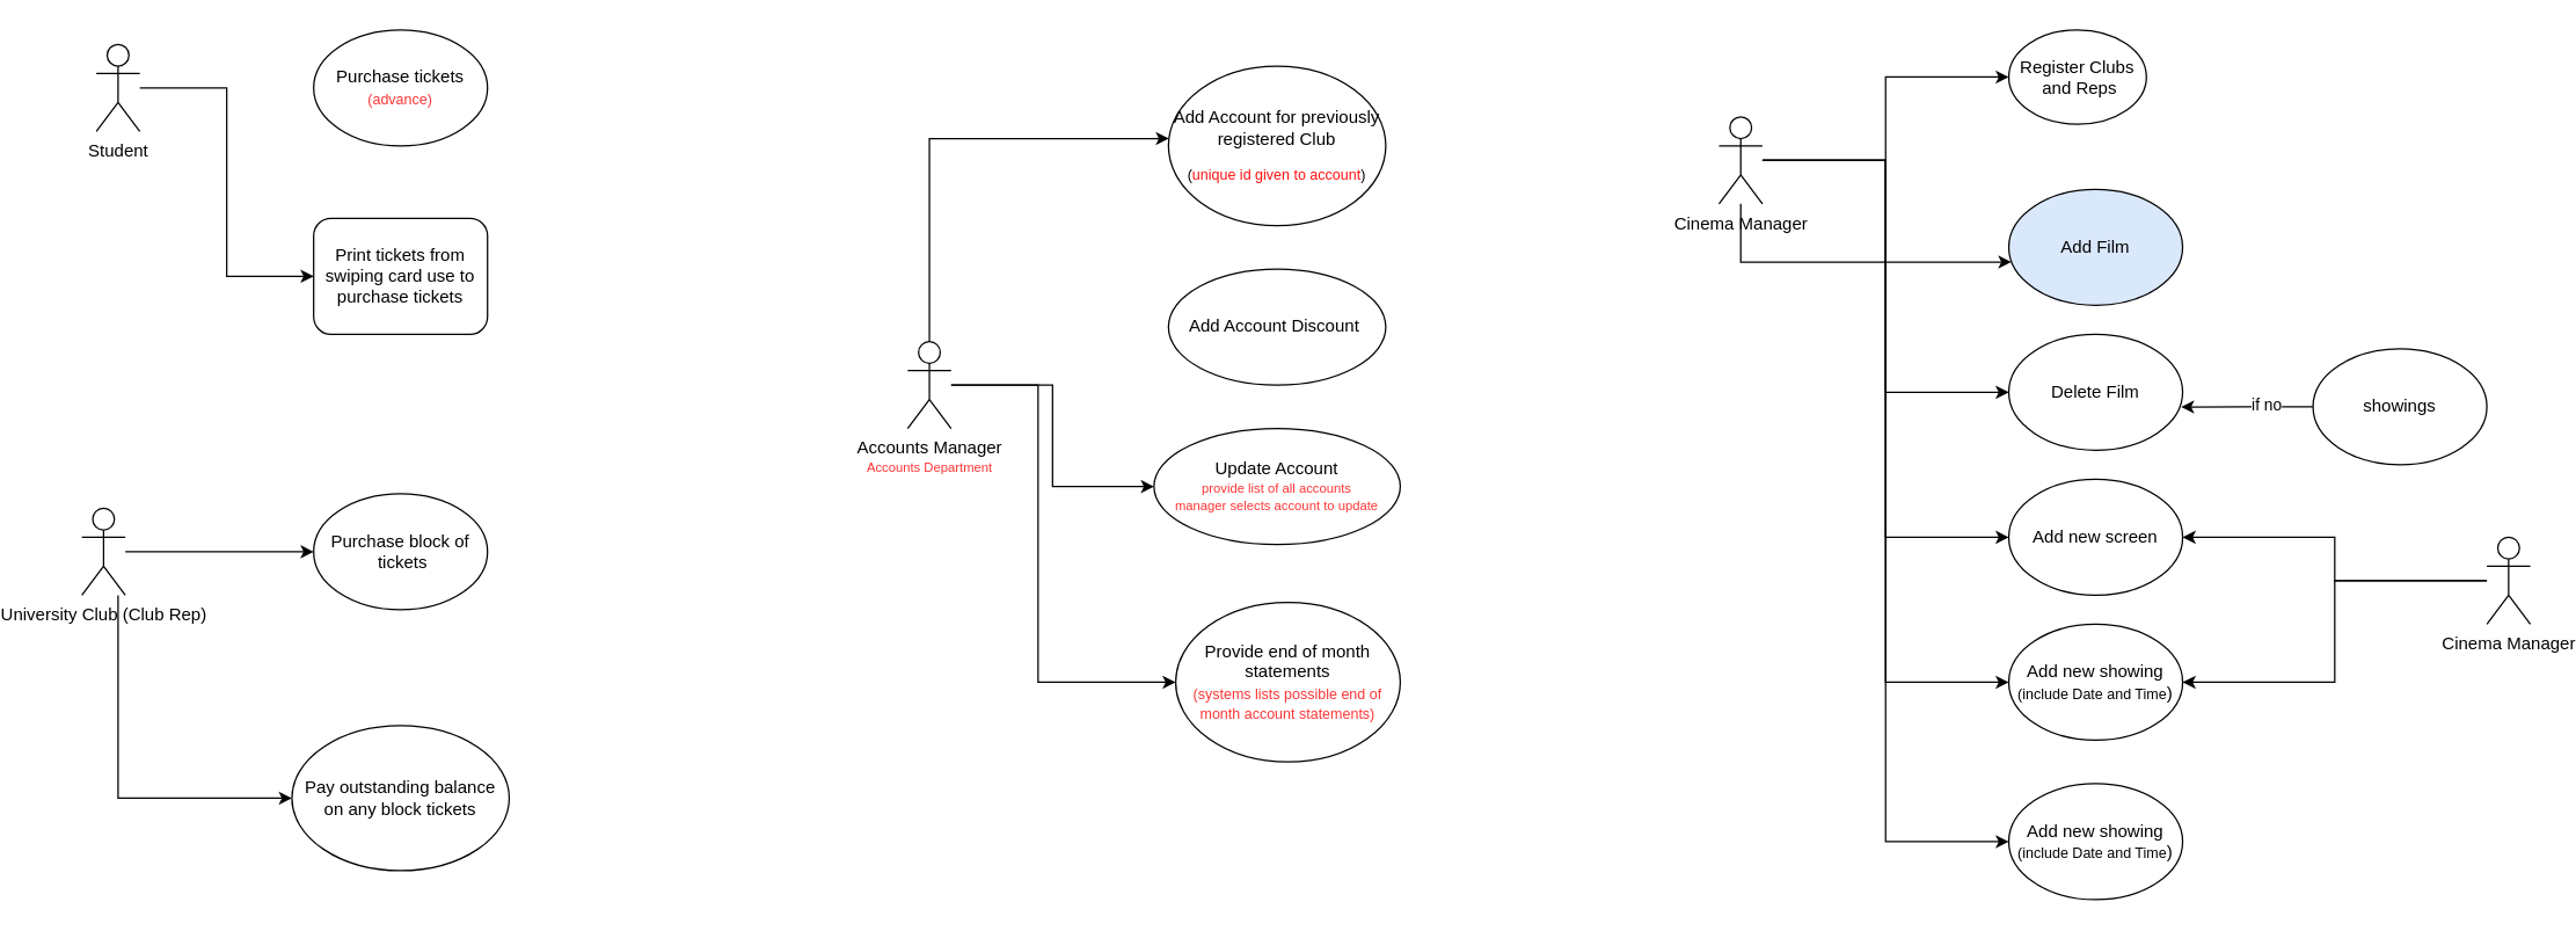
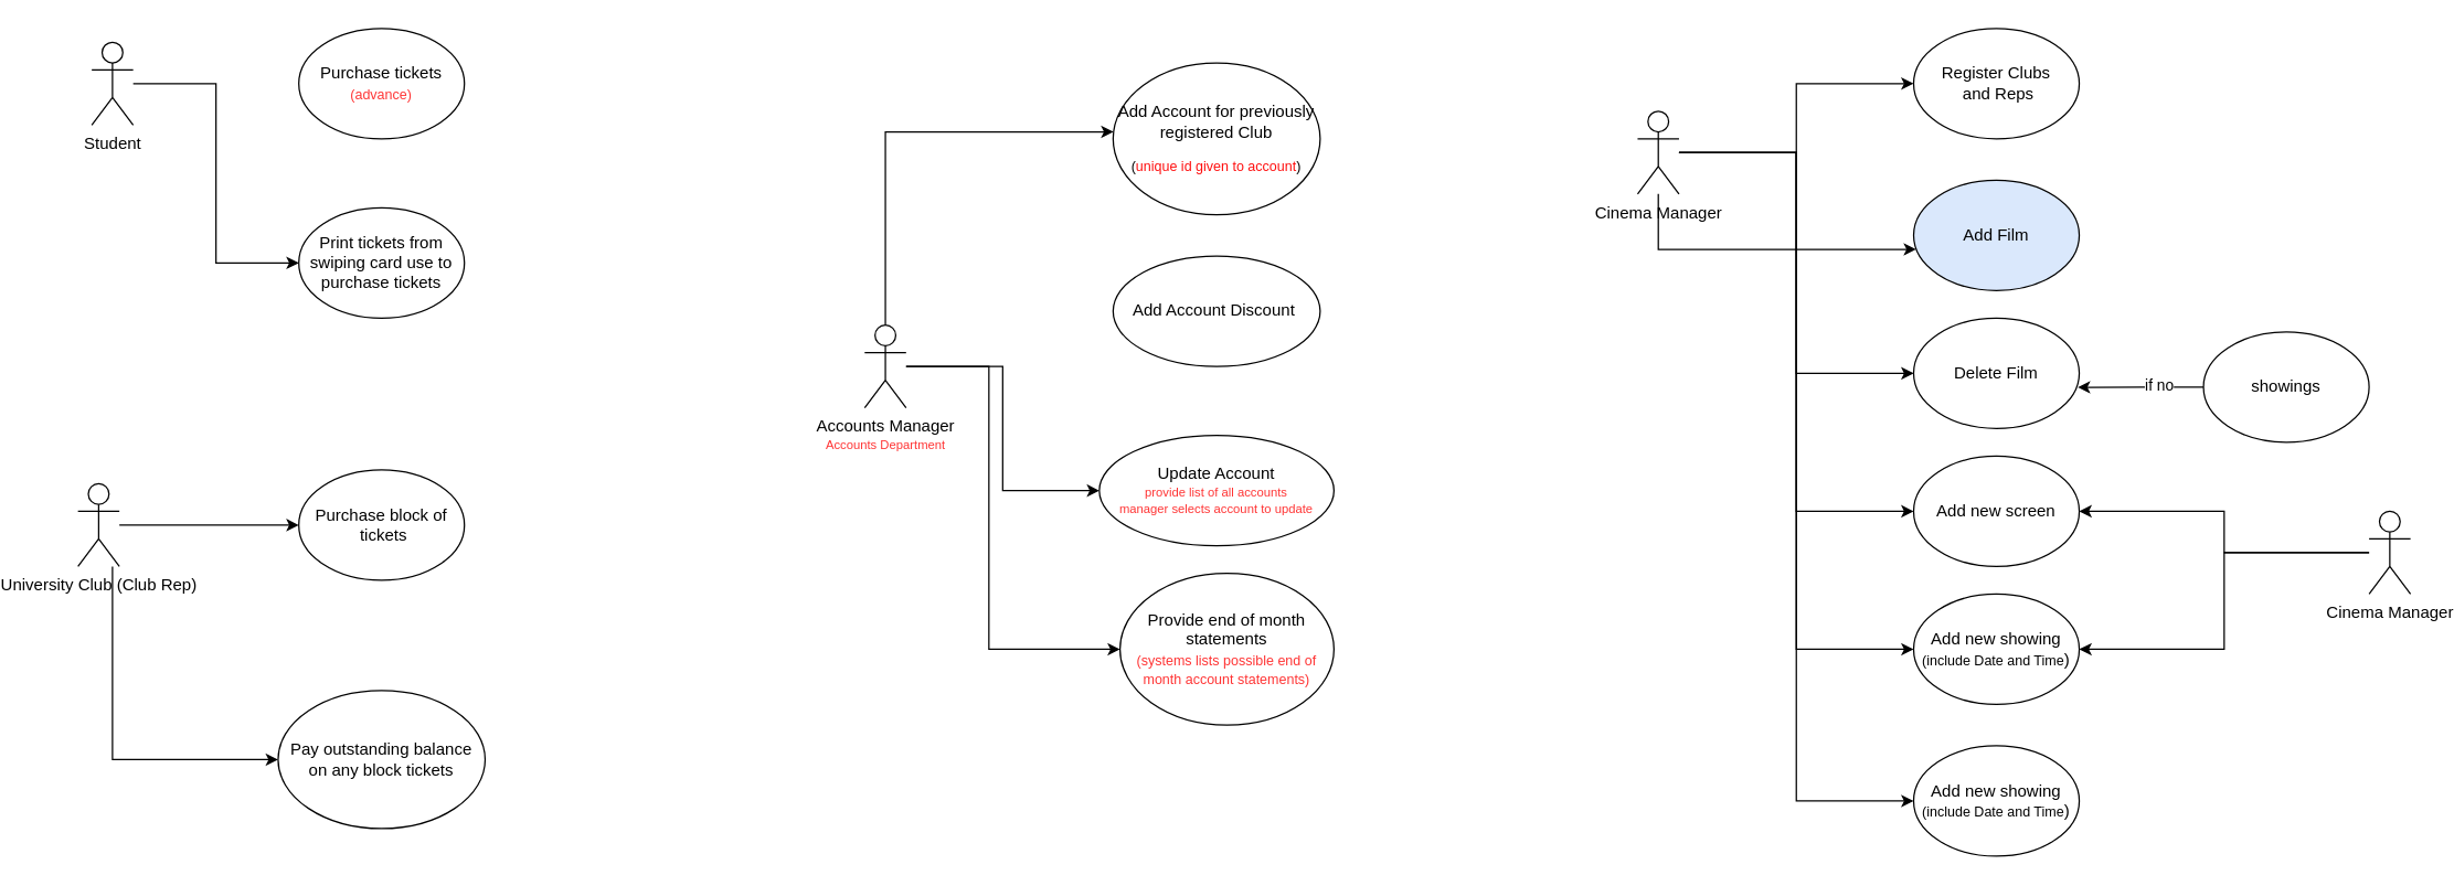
  <mxCell id="0" />
  <mxCell id="1" parent="0" />
  <mxCell id="2" style="edgeStyle=orthogonalEdgeStyle;rounded=0;orthogonalLoop=1;jettySize=auto;html=1;entryX=0;entryY=0.5;entryDx=0;entryDy=0;fontSize=10;fontColor=#FF3333;" edge="1" parent="1" source="3" target="35"><mxGeometry relative="1" as="geometry" /></mxCell>
  <mxCell id="3" value="Student&lt;br&gt;" style="shape=umlActor;verticalLabelPosition=bottom;verticalAlign=top;html=1;outlineConnect=0;" vertex="1" parent="1"><mxGeometry x="30" y="30" width="30" height="60" as="geometry" /></mxCell>
  <mxCell id="4" style="edgeStyle=orthogonalEdgeStyle;rounded=0;orthogonalLoop=1;jettySize=auto;html=1;" edge="1" parent="1" source="10" target="16"><mxGeometry relative="1" as="geometry" /></mxCell>
  <mxCell id="5" style="edgeStyle=orthogonalEdgeStyle;rounded=0;orthogonalLoop=1;jettySize=auto;html=1;entryX=0.015;entryY=0.627;entryDx=0;entryDy=0;entryPerimeter=0;" edge="1" parent="1" source="10" target="17"><mxGeometry relative="1" as="geometry"><Array as="points"><mxPoint x="1165" y="180" /></Array></mxGeometry></mxCell>
  <mxCell id="6" style="edgeStyle=orthogonalEdgeStyle;rounded=0;orthogonalLoop=1;jettySize=auto;html=1;entryX=0;entryY=0.5;entryDx=0;entryDy=0;" edge="1" parent="1" source="10" target="18"><mxGeometry relative="1" as="geometry" /></mxCell>
  <mxCell id="7" style="edgeStyle=orthogonalEdgeStyle;rounded=0;orthogonalLoop=1;jettySize=auto;html=1;entryX=0;entryY=0.5;entryDx=0;entryDy=0;fontSize=10;" edge="1" parent="1" source="10" target="22"><mxGeometry relative="1" as="geometry" /></mxCell>
  <mxCell id="8" style="edgeStyle=orthogonalEdgeStyle;rounded=0;orthogonalLoop=1;jettySize=auto;html=1;entryX=0;entryY=0.5;entryDx=0;entryDy=0;fontSize=10;" edge="1" parent="1" source="10" target="23"><mxGeometry relative="1" as="geometry" /></mxCell>
  <mxCell id="9" style="edgeStyle=orthogonalEdgeStyle;rounded=0;orthogonalLoop=1;jettySize=auto;html=1;entryX=0;entryY=0.5;entryDx=0;entryDy=0;fontSize=10;fontColor=#FF3333;" edge="1" parent="1" source="10" target="37"><mxGeometry relative="1" as="geometry" /></mxCell>
  <mxCell id="10" value="Cinema Manager&lt;br&gt;" style="shape=umlActor;verticalLabelPosition=bottom;verticalAlign=top;html=1;outlineConnect=0;" vertex="1" parent="1"><mxGeometry x="1150" y="80" width="30" height="60" as="geometry" /></mxCell>
  <mxCell id="11" style="edgeStyle=orthogonalEdgeStyle;rounded=0;orthogonalLoop=1;jettySize=auto;html=1;" edge="1" parent="1" source="13" target="15"><mxGeometry relative="1" as="geometry" /></mxCell>
  <mxCell id="12" style="edgeStyle=orthogonalEdgeStyle;rounded=0;orthogonalLoop=1;jettySize=auto;html=1;entryX=0;entryY=0.5;entryDx=0;entryDy=0;fontSize=10;fontColor=#FF3333;" edge="1" parent="1" source="13" target="36"><mxGeometry relative="1" as="geometry"><Array as="points"><mxPoint x="45" y="550" /></Array></mxGeometry></mxCell>
  <mxCell id="13" value="University Club (Club Rep)" style="shape=umlActor;verticalLabelPosition=bottom;verticalAlign=top;html=1;outlineConnect=0;" vertex="1" parent="1"><mxGeometry x="20" y="350" width="30" height="60" as="geometry" /></mxCell>
  <mxCell id="14" value="Purchase tickets&lt;br&gt;&lt;font style=&quot;font-size: 10px&quot; color=&quot;#ff3333&quot;&gt;(advance)&lt;/font&gt;" style="ellipse;whiteSpace=wrap;html=1;" vertex="1" parent="1"><mxGeometry x="180" y="20" width="120" height="80" as="geometry" /></mxCell>
  <mxCell id="15" value="Purchase block of&lt;span style=&quot;color: rgba(0 , 0 , 0 , 0) ; font-family: monospace ; font-size: 0px&quot;&gt;%3CmxGraphModel%3E%3Croot%3E%3CmxCell%20id%3D%220%22%2F%3E%3CmxCell%20id%3D%221%22%20parent%3D%220%22%2F%3E%3CmxCell%20id%3D%222%22%20value%3D%22Purchase%20tickets%22%20style%3D%22ellipse%3BwhiteSpace%3Dwrap%3Bhtml%3D1%3B%22%20vertex%3D%221%22%20parent%3D%221%22%3E%3CmxGeometry%20x%3D%22330%22%20y%3D%2290%22%20width%3D%22120%22%20height%3D%2280%22%20as%3D%22geometry%22%2F%3E%3C%2FmxCell%3E%3C%2Froot%3E%3C%2FmxGraphModel%3E&lt;/span&gt;&lt;br&gt;&amp;nbsp;tickets" style="ellipse;whiteSpace=wrap;html=1;" vertex="1" parent="1"><mxGeometry x="180" y="340" width="120" height="80" as="geometry" /></mxCell>
- <mxCell id="16" value="Register Clubs&lt;br&gt;&amp;nbsp;and Reps" style="ellipse;whiteSpace=wrap;html=1;" vertex="1" parent="1"><mxGeometry x="1350" y="20" width="95" height="65" as="geometry" /></mxCell>
+ <mxCell id="16" value="Register Clubs&lt;br&gt;&amp;nbsp;and Reps" style="ellipse;whiteSpace=wrap;html=1;" vertex="1" parent="1"><mxGeometry x="1350" y="20" width="120" height="80" as="geometry" /></mxCell>
  <mxCell id="17" value="Add Film" style="ellipse;whiteSpace=wrap;html=1;fillColor=#dae8fc;" vertex="1" parent="1"><mxGeometry x="1350" y="130" width="120" height="80" as="geometry" /></mxCell>
  <mxCell id="18" value="Delete Film" style="ellipse;whiteSpace=wrap;html=1;" vertex="1" parent="1"><mxGeometry x="1350" y="230" width="120" height="80" as="geometry" /></mxCell>
  <mxCell id="19" style="edgeStyle=orthogonalEdgeStyle;rounded=0;orthogonalLoop=1;jettySize=auto;html=1;exitX=0;exitY=0.5;exitDx=0;exitDy=0;entryX=0.991;entryY=0.627;entryDx=0;entryDy=0;entryPerimeter=0;" edge="1" parent="1" source="21" target="18"><mxGeometry relative="1" as="geometry" /></mxCell>
  <mxCell id="20" value="if no" style="edgeLabel;html=1;align=center;verticalAlign=middle;resizable=0;points=[];" vertex="1" connectable="0" parent="19"><mxGeometry x="-0.257" y="-2" relative="1" as="geometry"><mxPoint x="1" as="offset" /></mxGeometry></mxCell>
  <mxCell id="21" value="showings" style="ellipse;whiteSpace=wrap;html=1;" vertex="1" parent="1"><mxGeometry x="1560" y="240" width="120" height="80" as="geometry" /></mxCell>
  <mxCell id="22" value="Add new screen&lt;span style=&quot;color: rgba(0 , 0 , 0 , 0) ; font-family: monospace ; font-size: 0px&quot;&gt;%3CmxGraphModel%3E%3Croot%3E%3CmxCell%20id%3D%220%22%2F%3E%3CmxCell%20id%3D%221%22%20parent%3D%220%22%2F%3E%3CmxCell%20id%3D%222%22%20value%3D%22Delete%20Film%22%20style%3D%22ellipse%3BwhiteSpace%3Dwrap%3Bhtml%3D1%3B%22%20vertex%3D%221%22%20parent%3D%221%22%3E%3CmxGeometry%20x%3D%22500%22%20y%3D%22910%22%20width%3D%22120%22%20height%3D%2280%22%20as%3D%22geometry%22%2F%3E%3C%2FmxCell%3E%3C%2Froot%3E%3C%2FmxGraphModel%3E&lt;/span&gt;" style="ellipse;whiteSpace=wrap;html=1;" vertex="1" parent="1"><mxGeometry x="1350" y="330" width="120" height="80" as="geometry" /></mxCell>
  <mxCell id="23" value="Add new showing&lt;br&gt;&lt;font style=&quot;font-size: 10px&quot;&gt;(include Date and Time&lt;/font&gt;)" style="ellipse;whiteSpace=wrap;html=1;" vertex="1" parent="1"><mxGeometry x="1350" y="430" width="120" height="80" as="geometry" /></mxCell>
  <mxCell id="24" style="edgeStyle=orthogonalEdgeStyle;rounded=0;orthogonalLoop=1;jettySize=auto;html=1;entryX=1;entryY=0.5;entryDx=0;entryDy=0;fontSize=10;" edge="1" parent="1" source="26" target="22"><mxGeometry relative="1" as="geometry" /></mxCell>
  <mxCell id="25" style="edgeStyle=orthogonalEdgeStyle;rounded=0;orthogonalLoop=1;jettySize=auto;html=1;entryX=1;entryY=0.5;entryDx=0;entryDy=0;fontSize=10;" edge="1" parent="1" source="26" target="23"><mxGeometry relative="1" as="geometry" /></mxCell>
  <mxCell id="26" value="Cinema Manager&lt;br&gt;" style="shape=umlActor;verticalLabelPosition=bottom;verticalAlign=top;html=1;outlineConnect=0;" vertex="1" parent="1"><mxGeometry x="1680" y="370" width="30" height="60" as="geometry" /></mxCell>
  <mxCell id="27" style="edgeStyle=orthogonalEdgeStyle;rounded=0;orthogonalLoop=1;jettySize=auto;html=1;fontSize=10;" edge="1" parent="1" source="30" target="31"><mxGeometry relative="1" as="geometry"><Array as="points"><mxPoint x="605" y="95" /></Array></mxGeometry></mxCell>
  <mxCell id="28" style="edgeStyle=orthogonalEdgeStyle;rounded=0;orthogonalLoop=1;jettySize=auto;html=1;entryX=0;entryY=0.5;entryDx=0;entryDy=0;fontSize=10;fontColor=#FF0D0D;" edge="1" parent="1" source="30" target="33"><mxGeometry relative="1" as="geometry" /></mxCell>
  <mxCell id="29" style="edgeStyle=orthogonalEdgeStyle;rounded=0;orthogonalLoop=1;jettySize=auto;html=1;entryX=0;entryY=0.5;entryDx=0;entryDy=0;fontSize=10;fontColor=#FF3333;" edge="1" parent="1" source="30" target="34"><mxGeometry relative="1" as="geometry"><Array as="points"><mxPoint x="680" y="265" /><mxPoint x="680" y="470" /></Array></mxGeometry></mxCell>
  <mxCell id="30" value="&lt;font style=&quot;font-size: 12px&quot;&gt;Accounts Manager&lt;br&gt;&lt;/font&gt;&lt;font style=&quot;font-size: 9px&quot; color=&quot;#ff3333&quot;&gt;Accounts Department&lt;/font&gt;" style="shape=umlActor;verticalLabelPosition=bottom;verticalAlign=top;html=1;outlineConnect=0;fontSize=10;" vertex="1" parent="1"><mxGeometry x="590" y="235" width="30" height="60" as="geometry" /></mxCell>
  <mxCell id="31" value="&lt;font style=&quot;font-size: 12px&quot;&gt;Add Account for previously registered Club&lt;br&gt;&lt;/font&gt;&lt;br&gt;(&lt;font color=&quot;#ff0d0d&quot;&gt;unique id given to account&lt;/font&gt;)" style="ellipse;whiteSpace=wrap;html=1;fontSize=10;" vertex="1" parent="1"><mxGeometry x="770" y="45" width="150" height="110" as="geometry" /></mxCell>
  <mxCell id="32" value="&lt;font style=&quot;font-size: 12px&quot;&gt;Add Account Discount&amp;nbsp;&lt;/font&gt;" style="ellipse;whiteSpace=wrap;html=1;fontSize=10;" vertex="1" parent="1"><mxGeometry x="770" y="185" width="150" height="80" as="geometry" /></mxCell>
- <mxCell id="33" value="&lt;font style=&quot;font-size: 12px&quot;&gt;Update Account&lt;br&gt;&lt;/font&gt;&lt;font color=&quot;#ff3333&quot; style=&quot;font-size: 9px&quot;&gt;provide list of all accounts&lt;br&gt;manager selects account to update&lt;/font&gt;" style="ellipse;whiteSpace=wrap;html=1;fontSize=10;" vertex="1" parent="1"><mxGeometry x="760" y="295" width="170" height="80" as="geometry" /></mxCell>
+ <mxCell id="33" value="&lt;font style=&quot;font-size: 12px&quot;&gt;Update Account&lt;br&gt;&lt;/font&gt;&lt;font color=&quot;#ff3333&quot; style=&quot;font-size: 9px&quot;&gt;provide list of all accounts&lt;br&gt;manager selects account to update&lt;/font&gt;" style="ellipse;whiteSpace=wrap;html=1;fontSize=10;" vertex="1" parent="1"><mxGeometry x="760" y="315" width="170" height="80" as="geometry" /></mxCell>
  <mxCell id="34" value="&lt;span&gt;&lt;font color=&quot;#000000&quot;&gt;Provide end of month statements&lt;/font&gt;&lt;br&gt;&lt;font style=&quot;font-size: 10px&quot;&gt;(systems lists possible end of month account statements)&lt;/font&gt;&lt;br&gt;&lt;/span&gt;" style="ellipse;whiteSpace=wrap;html=1;fontSize=12;fontColor=#FF3333;" vertex="1" parent="1"><mxGeometry x="775" y="415" width="155" height="110" as="geometry" /></mxCell>
- <mxCell id="35" value="Print tickets from swiping card use to purchase tickets" style="whiteSpace=wrap;html=1;rounded=1;" vertex="1" parent="1"><mxGeometry x="180" y="150" width="120" height="80" as="geometry" /></mxCell>
+ <mxCell id="35" value="Print tickets from swiping card use to purchase tickets" style="ellipse;whiteSpace=wrap;html=1;" vertex="1" parent="1"><mxGeometry x="180" y="150" width="120" height="80" as="geometry" /></mxCell>
  <mxCell id="36" value="Pay outstanding balance on any block tickets" style="ellipse;whiteSpace=wrap;html=1;" vertex="1" parent="1"><mxGeometry x="165" y="500" width="150" height="100" as="geometry" /></mxCell>
  <mxCell id="37" value="Add new showing&lt;br&gt;&lt;font style=&quot;font-size: 10px&quot;&gt;(include Date and Time&lt;/font&gt;)" style="ellipse;whiteSpace=wrap;html=1;" vertex="1" parent="1"><mxGeometry x="1350" y="540" width="120" height="80" as="geometry" /></mxCell>
